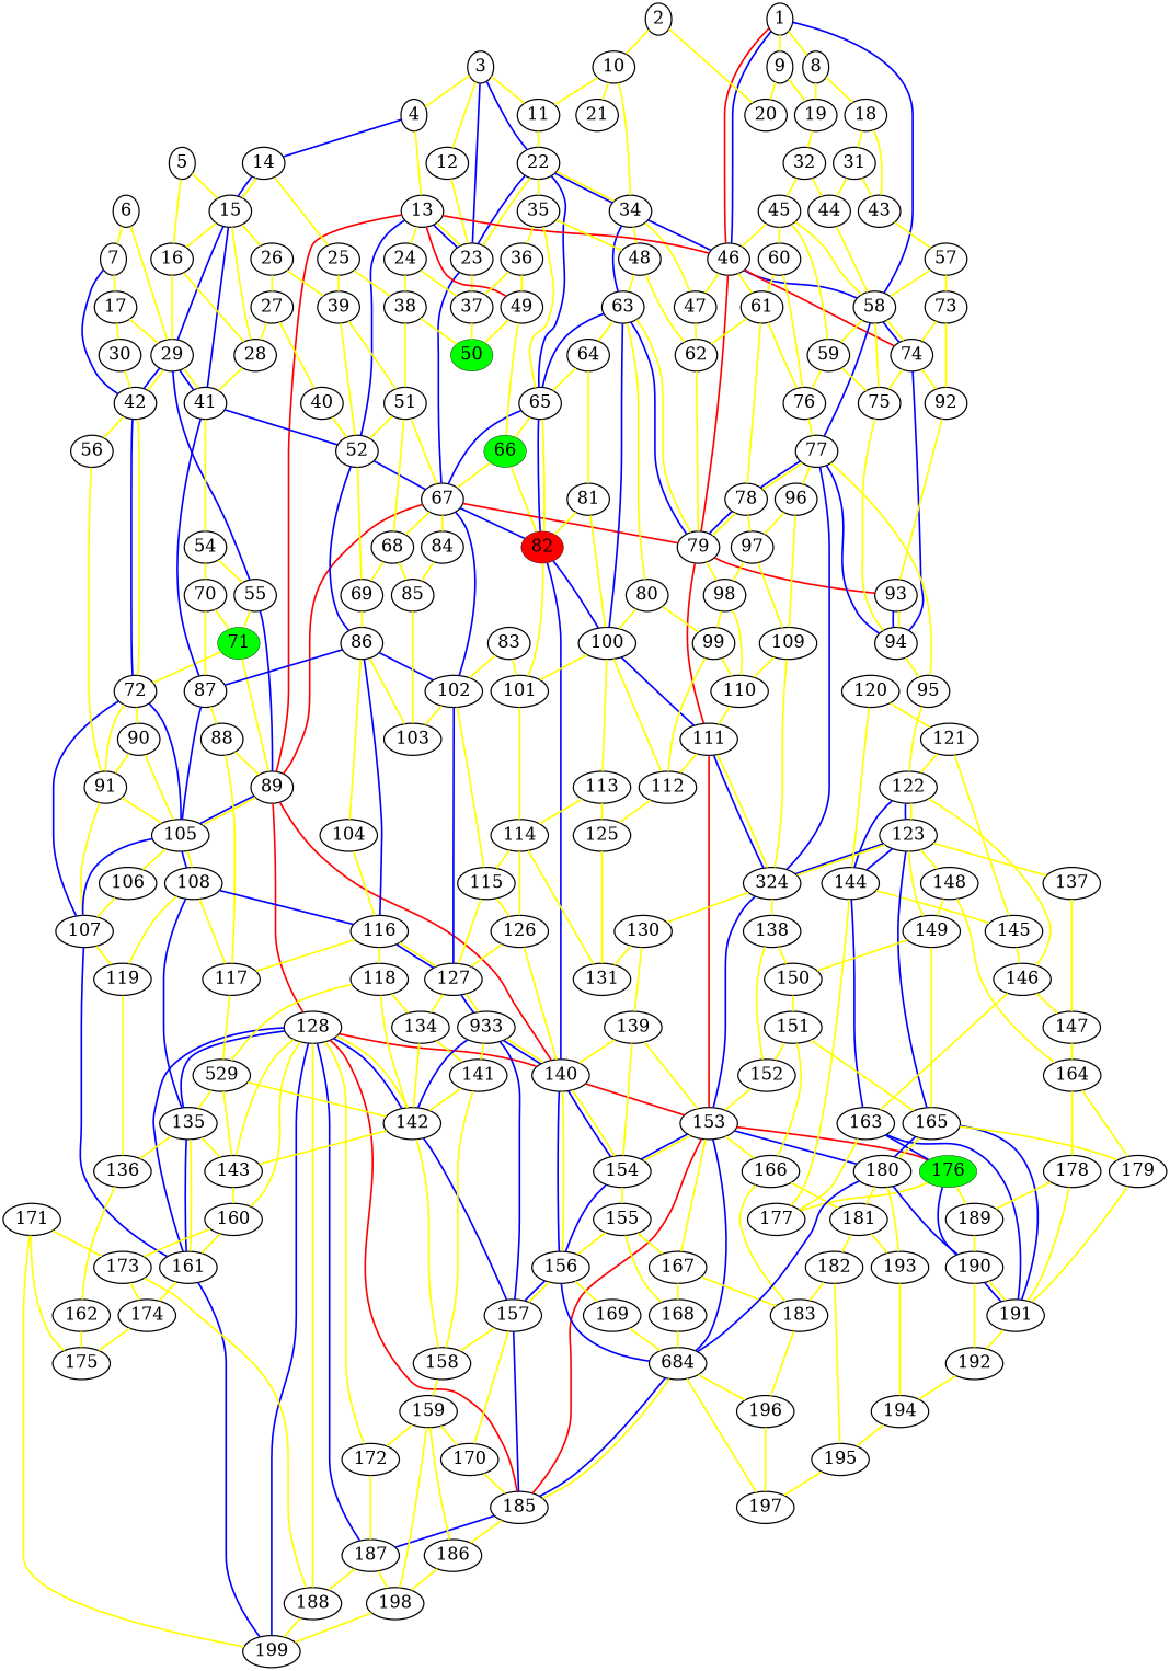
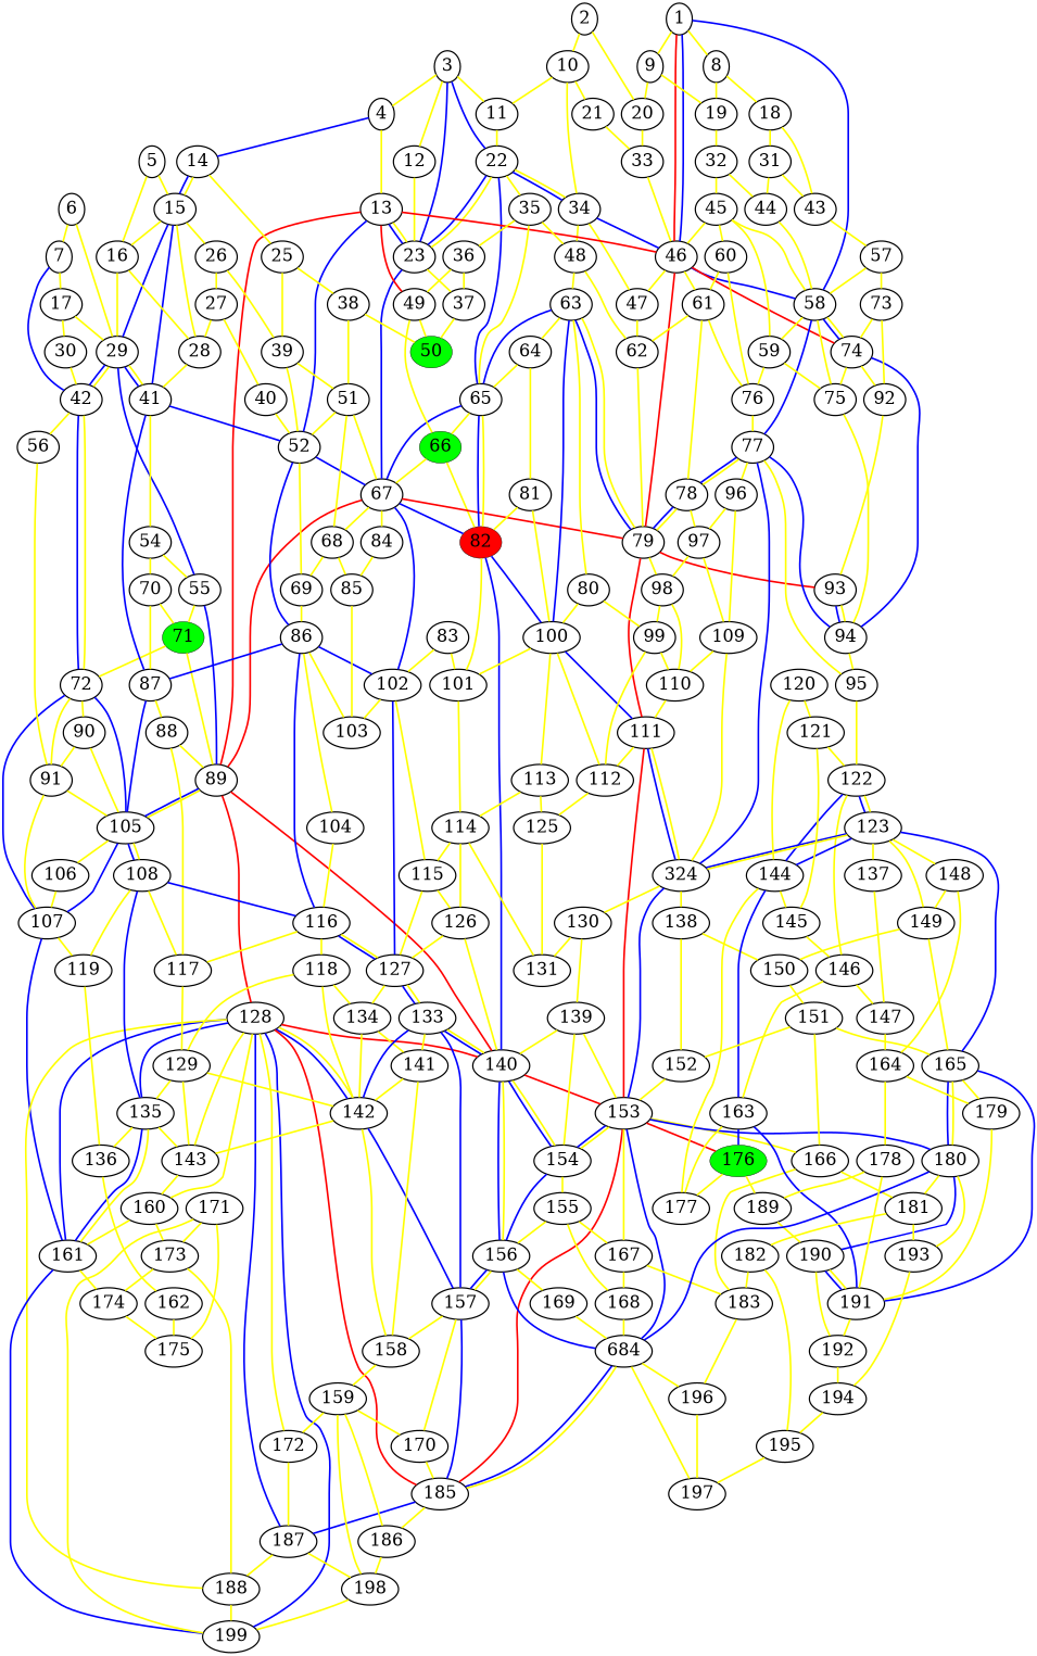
  graph {
    node [fontsize=40 penwidth=3]
    edge [color=yellow penwidth=4]
    82 [fillcolor=red pendwidth=3 style=filled penwidth=""]
    100
    101
    140
    111
    112
    113
    114
    153
    154
    156
    50 [fillcolor=green pendwidth=3 style=filled penwidth=""]
    176 [fillcolor=green pendwidth=3 style=filled penwidth=""]
    177
    189
    190
    191
    192
    71 [fillcolor=green pendwidth=3 style=filled penwidth=""]
    72
    89
    91
    90
    105
    107
    128
    66 [fillcolor=green pendwidth=3 style=filled penwidth=""]
    67
    79
    68
    84
    102
    1
    8
    9
    46
    58
    18
    19
    20
    47
    61
    74
    59
    75
    77
    2
    10
    11
    21
    34
+   33
    3
    4
    12
    22
    23
    13
    14
    35
    65
    37
-   24
    49
    52
    5
    15
    16
    29
    26
    28
    41
    6
    7
    17
    42
    55
    30
    56
    31
    43
    32
    48
    63
    25
    38
    69
    86
    39
    27
    54
    87
    44
    57
    45
    36
    51
    40
    60
    62
    64
    80
    70
    88
    73
    76
    78
    92
    94
    97
    93
    98
    85
    103
    104
    116
    95
    96
    n119 [label=324]
    81
    99
    115
    127
    106
    108
    119
    161
    122
    109
    130
    138
    110
    83
    117
    118
-   129 [label=529]
+   129
    135
    142
    143
    160
    172
    185
    187
    188
    199
    144
    123
    146
    125
    126
    131
    134
-   133 [label=933]
+   133
    136
    174
    166
    167
    180
    n159 [label=684]
    163
    157
    158
    141
    162
    120
    121
    145
    137
    148
    149
    165
    147
    164
    150
    179
    139
    152
    173
    186
    198
    170
    175
    151
    155
    169
    159
    178
    181
    183
    168
    193
    196
    197
    182
    171
    194
    195
    82 -- 100 [color=blue]
    82 -- 101
    82 -- 140 [color=blue]
    100 -- 101
    100 -- 111 [color=blue]
    100 -- 112
    100 -- 113
    101 -- 114
    140 -- 153 [color=red]
    140 -- 154 [color=blue]
    140 -- 154
    140 -- 156 [color=blue]
    140 -- 156
    111 -- 112
    111 -- 153 [color=red]
    111 -- n119 [color=blue]
    111 -- n119
    112 -- 125
    113 -- 114
    113 -- 125
    114 -- 115
    114 -- 126
    114 -- 131
    153 -- 154 [color=blue]
    153 -- 154
    153 -- 176 [color=red]
    153 -- 185 [color=red]
    153 -- 166
    153 -- 167
    153 -- 180 [color=blue]
    153 -- n159 [color=blue]
    154 -- 156 [color=blue]
    154 -- 155
    156 -- n159 [color=blue]
    156 -- 157 [color=blue]
    156 -- 157
    156 -- 169
    176 -- 177
    176 -- 189
-   176 -- 190 [color=blue]
    189 -- 190
    190 -- 191 [color=blue]
    190 -- 191
    190 -- 192
    191 -- 192
    192 -- 194
    71 -- 72
    71 -- 89
    72 -- 91
    72 -- 90
    72 -- 105 [color=blue]
    72 -- 107 [color=blue]
    89 -- 140 [color=red]
    89 -- 105 [color=blue]
    89 -- 105
    89 -- 128 [color=red]
    91 -- 105
    91 -- 107
    90 -- 91
    90 -- 105
    105 -- 107 [color=blue]
    105 -- 106
    105 -- 108 [color=blue]
    105 -- 108
    107 -- 119
    107 -- 161 [color=blue]
    128 -- 140 [color=red]
    128 -- 161 [color=blue]
    128 -- 135 [color=blue]
    128 -- 142 [color=blue]
    128 -- 142
    128 -- 143
    128 -- 160
    128 -- 172
    128 -- 185 [color=red]
    128 -- 187 [color=blue]
    128 -- 188
    128 -- 199 [color=blue]
    66 -- 82
    66 -- 67
    67 -- 82 [color=blue]
    67 -- 89 [color=red]
    67 -- 79 [color=red]
    67 -- 68
    67 -- 84
    67 -- 102 [color=blue]
    79 -- 111 [color=red]
    79 -- 93 [color=red]
    79 -- 98
    68 -- 69
    68 -- 85
    84 -- 85
    102 -- 103
    102 -- 115
    102 -- 127 [color=blue]
    1 -- 8
    1 -- 9
    1 -- 46 [color=red]
    1 -- 46 [color=blue]
    1 -- 58 [color=blue]
    8 -- 18
    8 -- 19
    9 -- 19
    9 -- 20
    46 -- 79 [color=red]
    46 -- 58 [color=blue]
    46 -- 47
    46 -- 61
    46 -- 74 [color=red]
    58 -- 74 [color=blue]
    58 -- 74
    58 -- 59
    58 -- 75
    58 -- 77 [color=blue]
    18 -- 31
    18 -- 43
    19 -- 32
+   20 -- 33
    47 -- 62
    61 -- 62
    61 -- 76
    61 -- 78
    74 -- 75
    74 -- 92
    74 -- 94 [color=blue]
    59 -- 75
    59 -- 76
    75 -- 94
    77 -- 78 [color=blue]
    77 -- 78
    77 -- 94 [color=blue]
    77 -- 95
    77 -- 96
    77 -- n119 [color=blue]
    2 -- 20
    2 -- 10
    10 -- 11
    10 -- 21
    10 -- 34
    11 -- 22
+   21 -- 33
    34 -- 46 [color=blue]
    34 -- 47
    34 -- 48
-   34 -- 63 [color=blue]
+   33 -- 46
    3 -- 11
    3 -- 4
    3 -- 12
    3 -- 22 [color=blue]
    3 -- 23 [color=blue]
    4 -- 13
    4 -- 14 [color=blue]
    12 -- 23
    22 -- 34 [color=blue]
    22 -- 34
    22 -- 23 [color=blue]
    22 -- 23
    22 -- 35
    22 -- 65 [color=blue]
    23 -- 67 [color=blue]
    23 -- 37
    13 -- 89 [color=red]
    13 -- 46 [color=red]
    13 -- 23 [color=blue]
    13 -- 23
-   13 -- 24
    13 -- 49 [color=red]
    13 -- 52 [color=blue]
    14 -- 15 [color=blue]
    14 -- 15
    14 -- 25
    35 -- 65
    35 -- 48
    35 -- 36
    65 -- 82 [color=blue]
    65 -- 82
    65 -- 66
    65 -- 67 [color=blue]
    37 -- 50
-   24 -- 37
-   24 -- 38
    49 -- 50
    49 -- 66
    52 -- 67 [color=blue]
    52 -- 69
    52 -- 86 [color=blue]
    5 -- 15
    5 -- 16
    15 -- 16
    15 -- 29 [color=blue]
    15 -- 26
    15 -- 28
    15 -- 41 [color=blue]
    16 -- 29
    16 -- 28
    29 -- 41 [color=blue]
    29 -- 41
    29 -- 42 [color=blue]
    29 -- 42
    29 -- 55 [color=blue]
    26 -- 39
    26 -- 27
    28 -- 41
    41 -- 52 [color=blue]
    41 -- 54
    41 -- 87 [color=blue]
    6 -- 29
    6 -- 7
    7 -- 17
    7 -- 42 [color=blue]
    17 -- 29
    17 -- 30
    42 -- 72 [color=blue]
    42 -- 72
    42 -- 56
    55 -- 71
    55 -- 89 [color=blue]
    30 -- 42
    56 -- 91
    31 -- 43
    31 -- 44
    43 -- 57
    32 -- 44
    32 -- 45
    48 -- 63
    48 -- 62
    63 -- 100 [color=blue]
    63 -- 79 [color=blue]
    63 -- 79
    63 -- 65 [color=blue]
    63 -- 64
    63 -- 80
    25 -- 38
    25 -- 39
    38 -- 50
    38 -- 51
    69 -- 86
    86 -- 102 [color=blue]
    86 -- 87 [color=blue]
    86 -- 103
    86 -- 104
    86 -- 116 [color=blue]
    39 -- 52
    39 -- 51
    27 -- 28
    27 -- 40
    54 -- 55
    54 -- 70
    87 -- 105 [color=blue]
    87 -- 88
    44 -- 58
    57 -- 58
    57 -- 73
    45 -- 46
    45 -- 58
    45 -- 59
    45 -- 60
    36 -- 37
    36 -- 49
    51 -- 67
    51 -- 68
    51 -- 52
    40 -- 52
    60 -- 61
    60 -- 76
    62 -- 79
    64 -- 65
    64 -- 81
    80 -- 100
    80 -- 99
    70 -- 71
    70 -- 87
    88 -- 89
    88 -- 117
    73 -- 74
    73 -- 92
    76 -- 77
    78 -- 79 [color=blue]
    78 -- 79
    78 -- 97
    92 -- 93
    94 -- 95
    97 -- 98
    97 -- 109
    93 -- 94 [color=blue]
    93 -- 94
    98 -- 99
    98 -- 110
    85 -- 103
    104 -- 116
    116 -- 127 [color=blue]
    116 -- 127
    116 -- 117
    116 -- 118
    95 -- 122
    96 -- 97
    96 -- 109
    n119 -- 153 [color=blue]
    n119 -- 130
    n119 -- 138
    81 -- 82
    81 -- 100
    99 -- 112
    99 -- 110
    115 -- 127
    115 -- 126
    127 -- 134
    127 -- 133 [color=blue]
    127 -- 133
    106 -- 107
    108 -- 116 [color=blue]
    108 -- 119
    108 -- 117
    108 -- 135 [color=blue]
    119 -- 136
    161 -- 199 [color=blue]
    161 -- 174
    122 -- 144 [color=blue]
    122 -- 123 [color=blue]
    122 -- 123
    122 -- 146
    109 -- n119
    109 -- 110
    130 -- 131
    130 -- 139
    138 -- 150
    138 -- 152
    110 -- 111
    83 -- 101
    83 -- 102
    117 -- 129
    118 -- 129
    118 -- 142
    118 -- 134
    129 -- 135
    129 -- 142
    129 -- 143
    135 -- 161 [color=blue]
    135 -- 161
    135 -- 143
    135 -- 136
    142 -- 143
    142 -- 157 [color=blue]
    142 -- 158
    143 -- 160
    160 -- 161
    160 -- 173
    172 -- 187
    185 -- 187 [color=blue]
    185 -- 186
    187 -- 188
    187 -- 198
    188 -- 199
    144 -- 177
    144 -- 163 [color=blue]
    144 -- 145
    123 -- n119 [color=blue]
    123 -- n119
    123 -- 144 [color=blue]
    123 -- 137
    123 -- 148
    123 -- 149
    123 -- 165 [color=blue]
    146 -- 163
    146 -- 147
    125 -- 131
    126 -- 140
    126 -- 127
    134 -- 142
    134 -- 141
    133 -- 140 [color=blue]
    133 -- 140
    133 -- 142 [color=blue]
    133 -- 157 [color=blue]
    133 -- 141
    136 -- 162
    174 -- 175
    166 -- 181
    166 -- 183
    167 -- 183
    167 -- 168
    180 -- 190 [color=blue]
    180 -- n159 [color=blue]
    180 -- 181
    180 -- 193
    n159 -- 185 [color=blue]
    n159 -- 185
    n159 -- 196
    n159 -- 197
    163 -- 176 [color=blue]
    163 -- 177
    163 -- 191 [color=blue]
    157 -- 185 [color=blue]
    157 -- 158
    157 -- 170
    158 -- 159
    141 -- 142
    141 -- 158
    162 -- 175
    120 -- 144
    120 -- 121
    121 -- 122
    121 -- 145
    145 -- 146
    137 -- 147
    148 -- 149
    148 -- 164
    149 -- 165
    149 -- 150
    165 -- 191 [color=blue]
    165 -- 180 [color=blue]
    165 -- 180
    165 -- 179
    147 -- 164
    164 -- 179
    164 -- 178
    150 -- 151
    179 -- 191
    139 -- 140
    139 -- 153
    139 -- 154
    152 -- 153
    173 -- 188
    173 -- 174
    186 -- 198
    198 -- 199
    170 -- 185
    151 -- 166
    151 -- 165
    151 -- 152
    155 -- 156
    155 -- 167
    155 -- 168
    169 -- n159
    159 -- 172
    159 -- 186
    159 -- 198
    159 -- 170
    178 -- 189
    178 -- 191
    181 -- 193
    181 -- 182
    183 -- 196
    168 -- n159
    193 -- 194
    196 -- 197
    182 -- 183
    182 -- 195
    171 -- 199
    171 -- 173
    171 -- 175
    194 -- 195
    195 -- 197
  }
